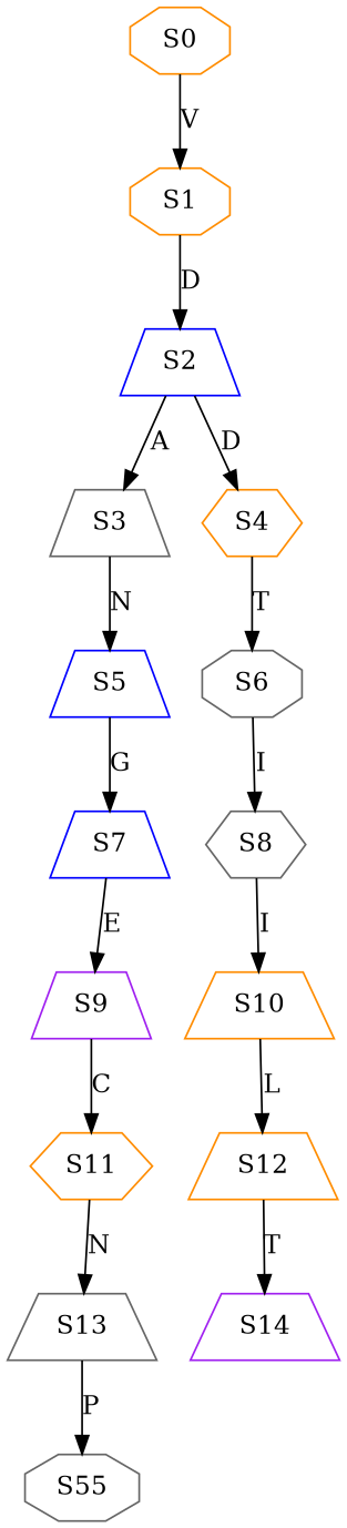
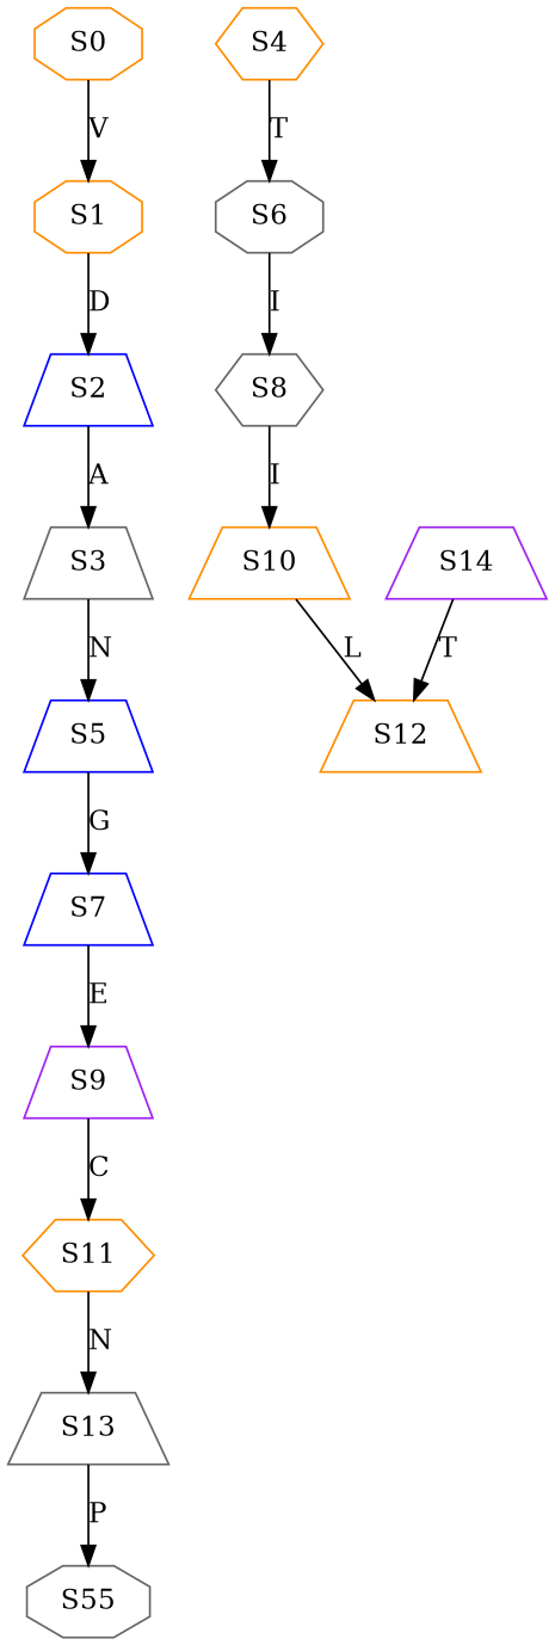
  strict digraph {
    node [color=darkorange shape=trapezium]
    S0 [shape=octagon]
    S1 [shape=octagon]
    S2 [color=blue]
    S3 [color=gray40]
    S4 [shape=hexagon]
    S5 [color=blue]
    S6 [color=gray40 shape=octagon]
    S7 [color=blue]
    S8 [color=gray40 shape=hexagon]
    S9 [color=purple]
    S10
    S11 [shape=hexagon]
    S12
    S13 [color=gray40]
    S14 [color=purple]
    n16 [color=gray40 label=S55 shape=octagon]
    S0 -> S1 [label=V]
    S1 -> S2 [label=D]
    S2 -> S3 [label=A]
-   S2 -> S4 [label=D]
    S3 -> S5 [label=N]
    S4 -> S6 [label=T]
    S5 -> S7 [label=G]
    S6 -> S8 [label=I]
    S7 -> S9 [label=E]
    S8 -> S10 [label=I]
    S9 -> S11 [label=C]
    S10 -> S12 [label=L]
    S11 -> S13 [label=N]
-   S12 -> S14 [label=T]
+   S14 -> S12 [label=T]
    S13 -> n16 [label=P]
  }
